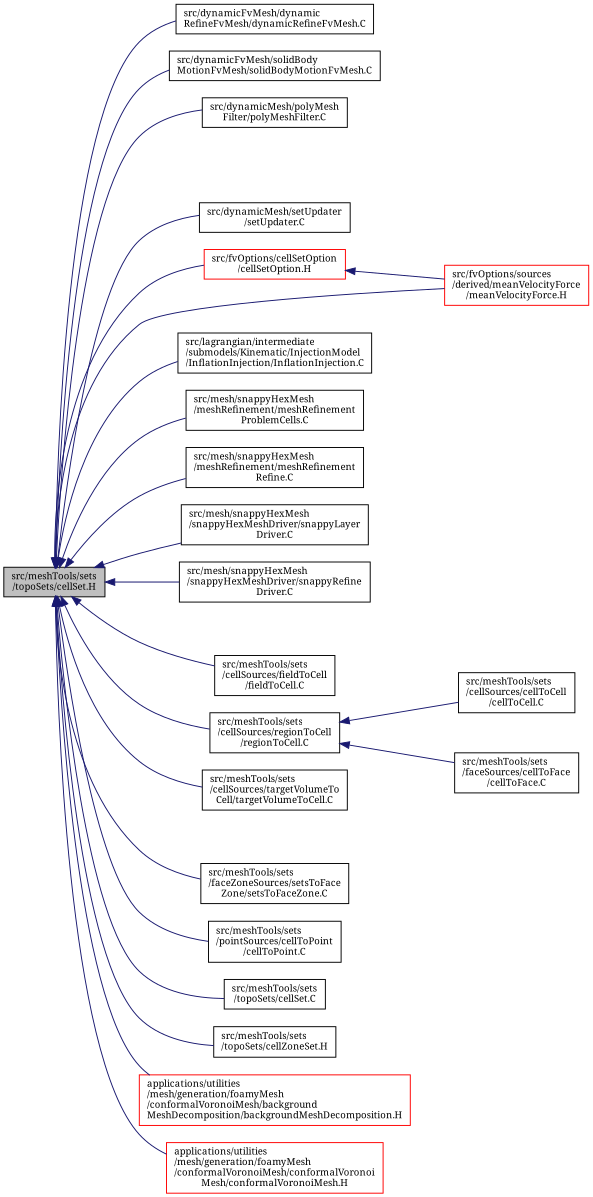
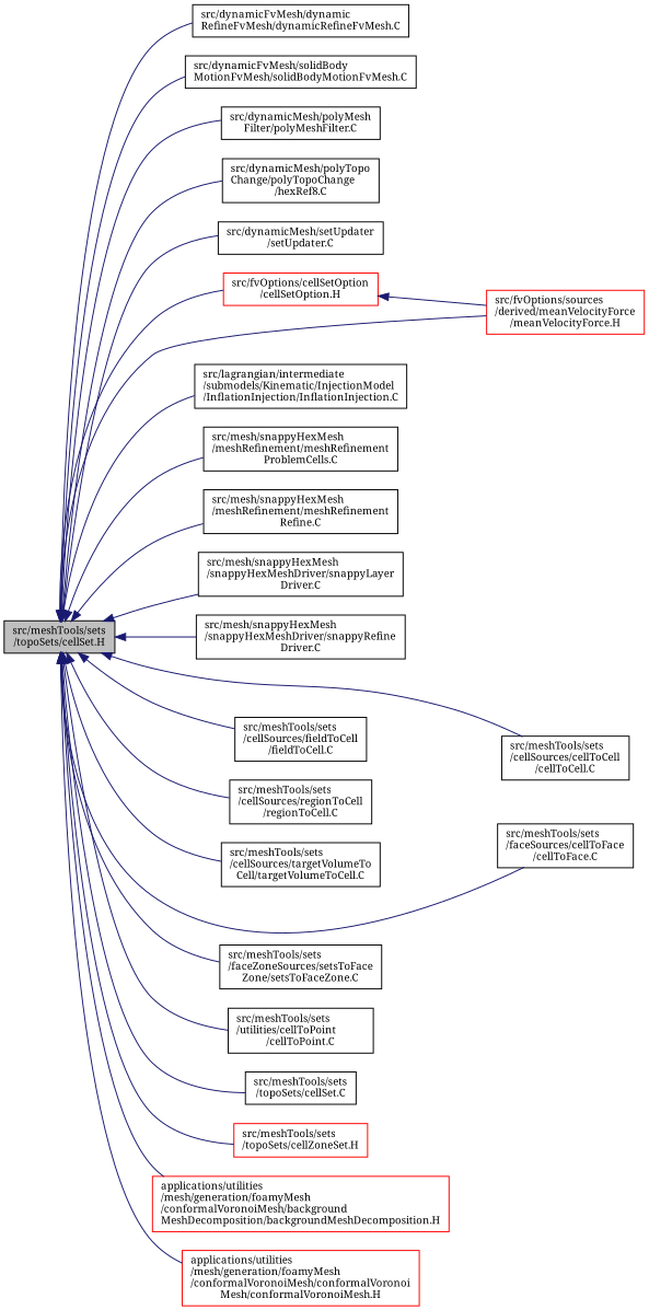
  digraph {
    fontname="Noto Serif"
    rankdir=LR
    node [color=black fontname="Noto Serif" fontsize=10 shape=record]
    edge [color=midnightblue dir=back fontname="Noto Serif" fontsize=10 labelfontname=Helvetica labelfontsize=10 style=solid]
    n1 [fillcolor=grey75 fontcolor=black height=0.2 label="src/meshTools/sets\l/topoSets/cellSet.H" style=filled width=0.4]
    n2 [height=0.2 label="src/dynamicFvMesh/dynamic\lRefineFvMesh/dynamicRefineFvMesh.C" width=0.4]
    n3 [height=0.2 label="src/dynamicFvMesh/solidBody\lMotionFvMesh/solidBodyMotionFvMesh.C" width=0.4]
    n4 [height=0.2 label="src/dynamicMesh/polyMesh\lFilter/polyMeshFilter.C" width=0.4]
+   n5 [height=0.2 label="src/dynamicMesh/polyTopo\lChange/polyTopoChange\l/hexRef8.C" width=0.4]
    n6 [height=0.2 label="src/dynamicMesh/setUpdater\l/setUpdater.C" width=0.4]
    n7 [color=red height=0.2 label="src/fvOptions/cellSetOption\l/cellSetOption.H" width=0.4]
    n8 [color=red height=0.2 label="src/fvOptions/sources\l/derived/meanVelocityForce\l/meanVelocityForce.H" width=0.4]
    n9 [height=0.2 label="src/lagrangian/intermediate\l/submodels/Kinematic/InjectionModel\l/InflationInjection/InflationInjection.C" width=0.4]
    n10 [height=0.2 label="src/mesh/snappyHexMesh\l/meshRefinement/meshRefinement\lProblemCells.C" width=0.4]
    n11 [height=0.2 label="src/mesh/snappyHexMesh\l/meshRefinement/meshRefinement\lRefine.C" width=0.4]
    n12 [height=0.2 label="src/mesh/snappyHexMesh\l/snappyHexMeshDriver/snappyLayer\lDriver.C" width=0.4]
    n13 [height=0.2 label="src/mesh/snappyHexMesh\l/snappyHexMeshDriver/snappyRefine\lDriver.C" width=0.4]
    n14 [height=0.2 label="src/meshTools/sets\l/cellSources/cellToCell\l/cellToCell.C" width=0.4]
    n15 [height=0.2 label="src/meshTools/sets\l/cellSources/fieldToCell\l/fieldToCell.C" width=0.4]
    n16 [height=0.2 label="src/meshTools/sets\l/cellSources/regionToCell\l/regionToCell.C" width=0.4]
    n17 [height=0.2 label="src/meshTools/sets\l/cellSources/targetVolumeTo\lCell/targetVolumeToCell.C" width=0.4]
    n18 [height=0.2 label="src/meshTools/sets\l/faceSources/cellToFace\l/cellToFace.C" width=0.4]
    n19 [height=0.2 label="src/meshTools/sets\l/faceZoneSources/setsToFace\lZone/setsToFaceZone.C" width=0.4]
-   n20 [height=0.2 label="src/meshTools/sets\l/pointSources/cellToPoint\l/cellToPoint.C" width=0.4]
+   n20 [height=0.2 label="src/meshTools/sets\l/utilities/cellToPoint\l/cellToPoint.C" width=0.4]
    n21 [height=0.2 label="src/meshTools/sets\l/topoSets/cellSet.C" width=0.4]
-   n22 [height=0.2 label="src/meshTools/sets\l/topoSets/cellZoneSet.H" width=0.4]
+   n22 [color=red height=0.2 label="src/meshTools/sets\l/topoSets/cellZoneSet.H" width=0.4]
    n23 [color=red height=0.2 label="applications/utilities\l/mesh/generation/foamyMesh\l/conformalVoronoiMesh/background\lMeshDecomposition/backgroundMeshDecomposition.H" width=0.4]
    n24 [color=red height=0.2 label="applications/utilities\l/mesh/generation/foamyMesh\l/conformalVoronoiMesh/conformalVoronoi\lMesh/conformalVoronoiMesh.H" width=0.4]
    n1 -> n2
    n1 -> n3
    n1 -> n4
+   n1 -> n5
    n1 -> n6
    n1 -> n7
    n1 -> n8
    n1 -> n9
    n1 -> n10
    n1 -> n11
    n1 -> n12
    n1 -> n13
-   n16 -> n14
+   n1 -> n14
    n1 -> n15
    n1 -> n16
    n1 -> n17
-   n16 -> n18
+   n1 -> n18
    n1 -> n19
    n1 -> n20
    n1 -> n21
    n1 -> n22
    n1 -> n23
    n1 -> n24
    n7 -> n8
  }
